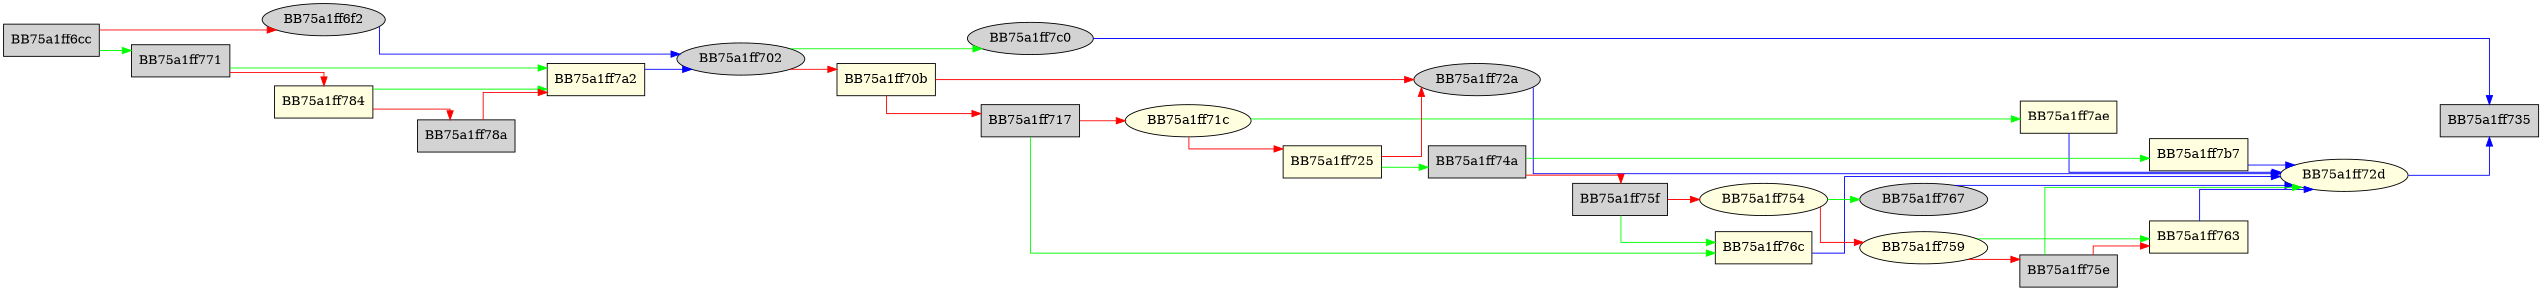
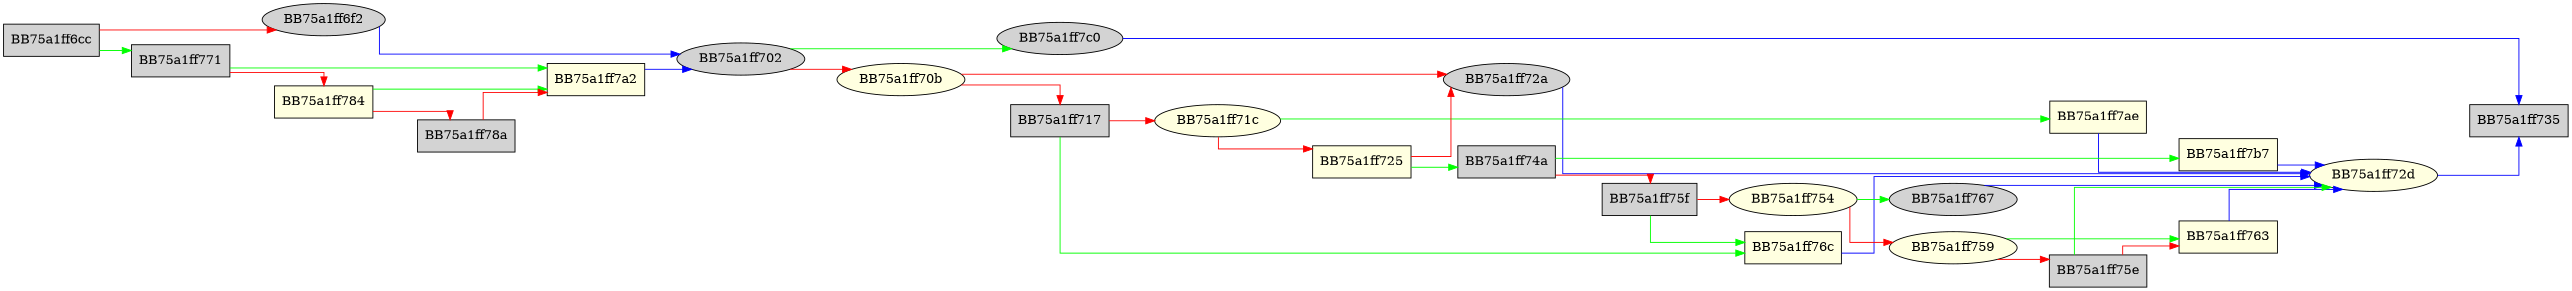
  digraph {
    rankdir=LR
    splines=ortho
    node [fillcolor=lightgrey shape=box style=filled]
    edge [color=red]
    BB75a1ff6cc
    BB75a1ff771
    BB75a1ff6f2 [shape=ellipse]
    BB75a1ff7a2 [fillcolor=lightyellow]
    BB75a1ff784 [fillcolor=lightyellow]
    BB75a1ff702 [shape=ellipse]
    BB75a1ff78a
    BB75a1ff7c0 [shape=ellipse]
-   BB75a1ff70b [fillcolor=lightyellow]
+   BB75a1ff70b [fillcolor=lightyellow shape=ellipse]
    BB75a1ff735
    BB75a1ff72a [shape=ellipse]
    BB75a1ff717
    BB75a1ff72d [fillcolor=lightyellow shape=ellipse]
    BB75a1ff76c [fillcolor=lightyellow]
    BB75a1ff71c [fillcolor=lightyellow shape=ellipse]
    BB75a1ff7ae [fillcolor=lightyellow]
    BB75a1ff725 [fillcolor=lightyellow]
    BB75a1ff74a
    BB75a1ff7b7 [fillcolor=lightyellow]
    n20 [label=BB75a1ff75f]
    BB75a1ff754 [fillcolor=lightyellow shape=ellipse]
    BB75a1ff767 [shape=ellipse]
    BB75a1ff759 [fillcolor=lightyellow shape=ellipse]
    BB75a1ff763 [fillcolor=lightyellow]
    BB75a1ff75e
    BB75a1ff6cc -> BB75a1ff771 [color=green]
    BB75a1ff6cc -> BB75a1ff6f2
    BB75a1ff771 -> BB75a1ff7a2 [color=green]
    BB75a1ff771 -> BB75a1ff784
    BB75a1ff6f2 -> BB75a1ff702 [color=blue]
    BB75a1ff7a2 -> BB75a1ff702 [color=blue]
    BB75a1ff784 -> BB75a1ff7a2 [color=green]
    BB75a1ff784 -> BB75a1ff78a
    BB75a1ff702 -> BB75a1ff7c0 [color=green]
    BB75a1ff702 -> BB75a1ff70b
    BB75a1ff78a -> BB75a1ff7a2
    BB75a1ff7c0 -> BB75a1ff735 [color=blue]
    BB75a1ff70b -> BB75a1ff72a
    BB75a1ff70b -> BB75a1ff717
    BB75a1ff72a -> BB75a1ff72d [color=blue]
    BB75a1ff717 -> BB75a1ff76c [color=green]
    BB75a1ff717 -> BB75a1ff71c
    BB75a1ff72d -> BB75a1ff735 [color=blue]
    BB75a1ff76c -> BB75a1ff72d [color=blue]
    BB75a1ff71c -> BB75a1ff7ae [color=green]
    BB75a1ff71c -> BB75a1ff725
    BB75a1ff7ae -> BB75a1ff72d [color=blue]
    BB75a1ff725 -> BB75a1ff72a
    BB75a1ff725 -> BB75a1ff74a [color=green]
    BB75a1ff74a -> BB75a1ff7b7 [color=green]
    BB75a1ff74a -> n20
    BB75a1ff7b7 -> BB75a1ff72d [color=blue]
    n20 -> BB75a1ff76c [color=green]
    n20 -> BB75a1ff754
    BB75a1ff754 -> BB75a1ff767 [color=green]
    BB75a1ff754 -> BB75a1ff759
    BB75a1ff767 -> BB75a1ff72d [color=blue]
    BB75a1ff759 -> BB75a1ff763 [color=green]
    BB75a1ff759 -> BB75a1ff75e
    BB75a1ff763 -> BB75a1ff72d [color=blue]
    BB75a1ff75e -> BB75a1ff72d [color=green]
    BB75a1ff75e -> BB75a1ff763
  }
